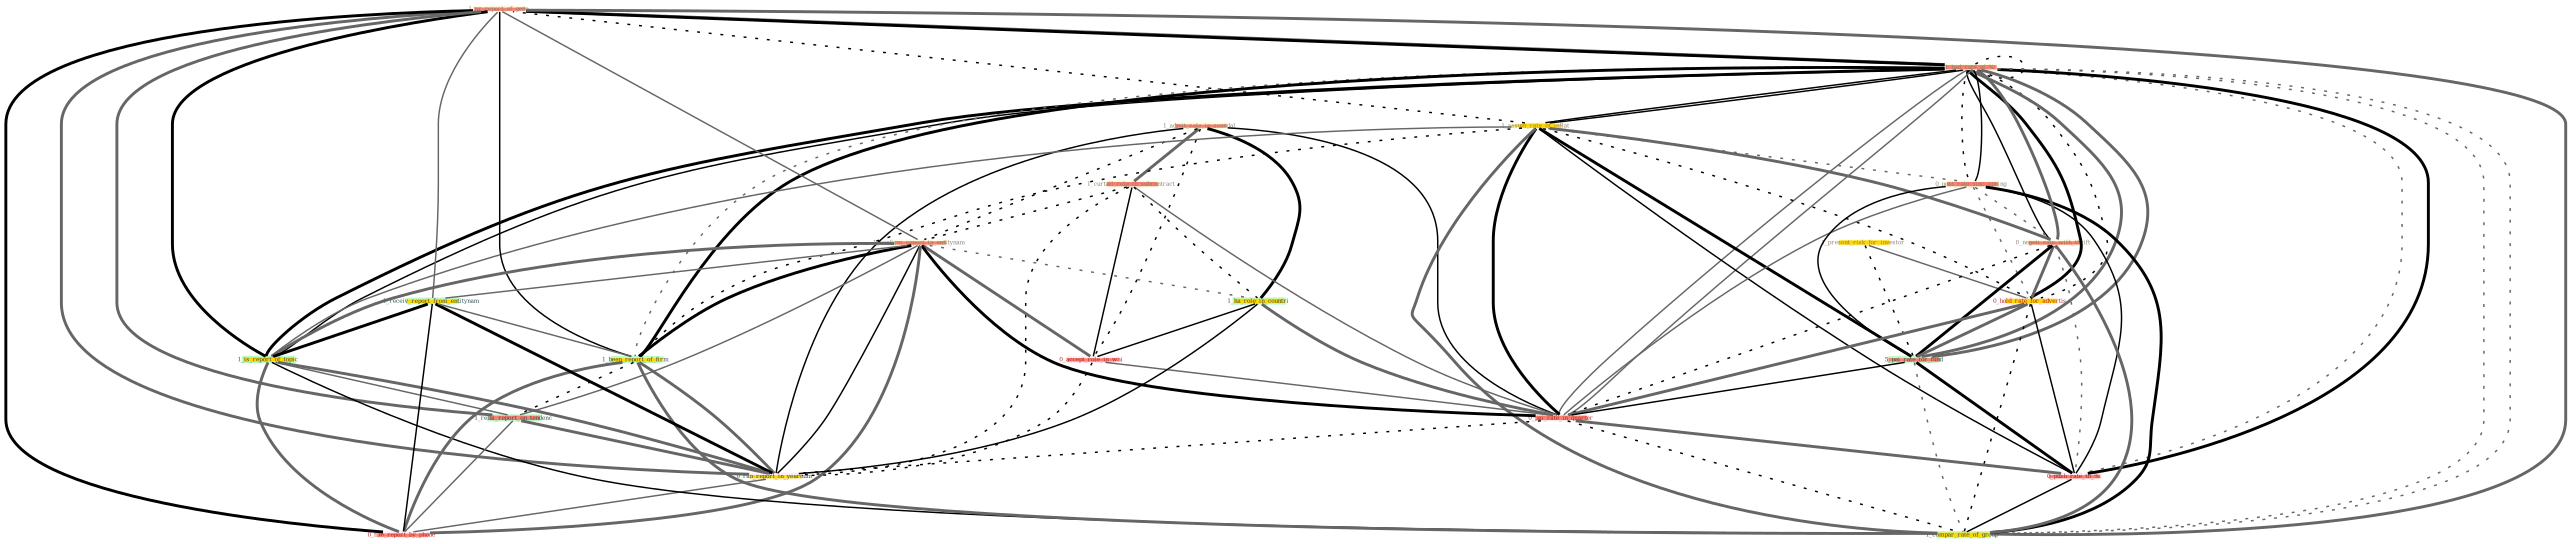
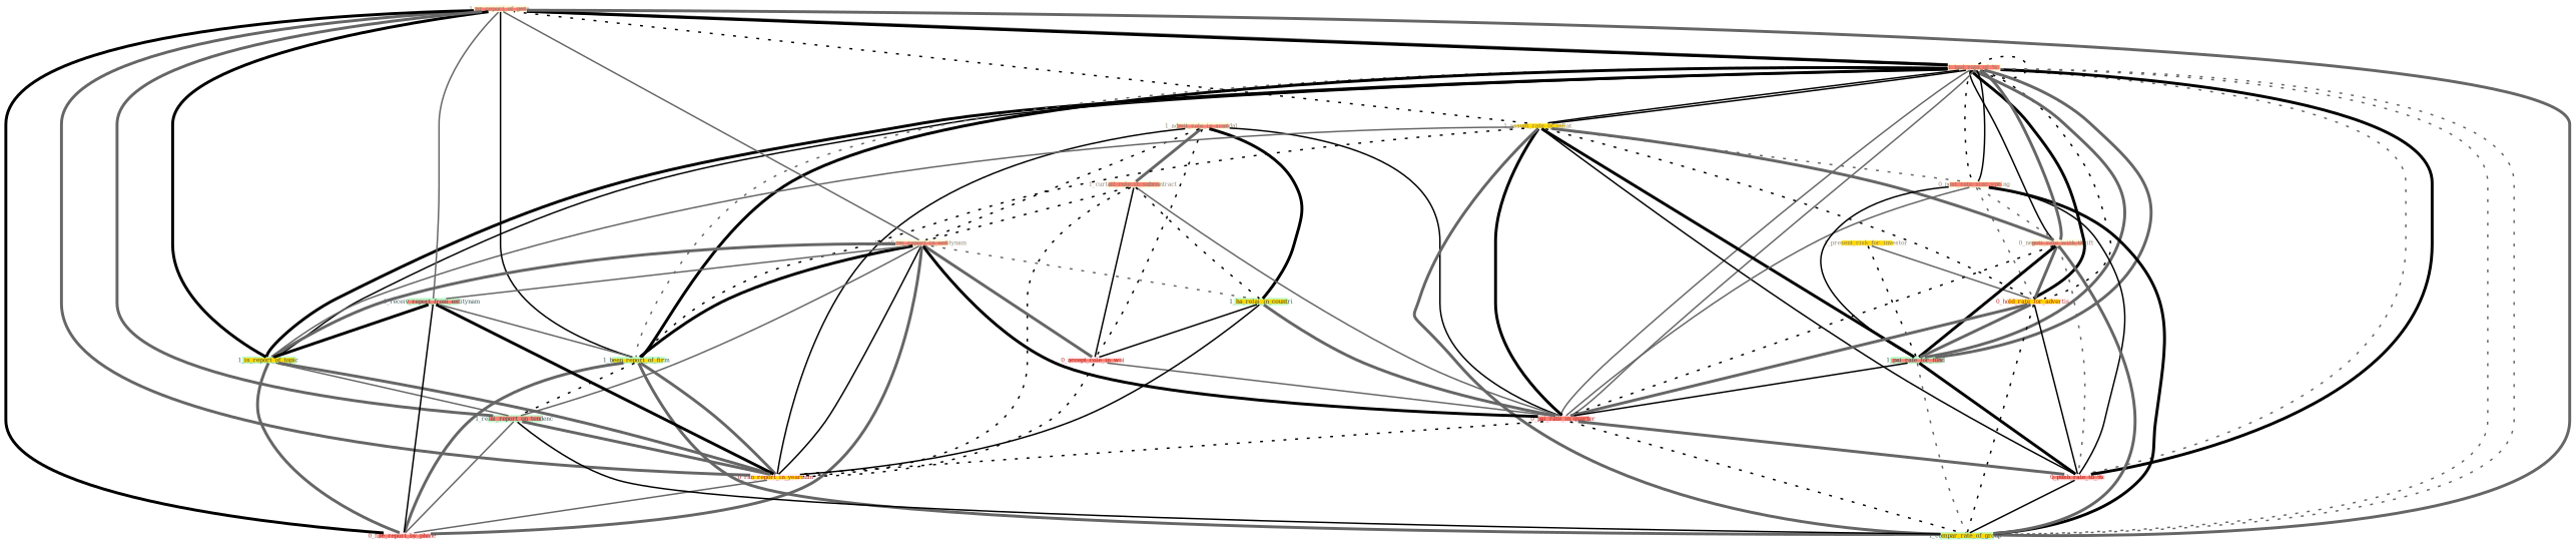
  graph {
    node [color="#ffffe0" fillcolor=salmon fixedsize=true fontcolor="#8b7d6b" fontsize=4 shape=cylinder style=filled]
    edge [color=black style=bold w=1]
    "1_admit_role_in_scandal " [height=.06 width=.5]
    "1_curtail_role_in_subcontract " [height=.06 shape=note width=.5]
    "1_had_rate_of_% " [height=.06 shape=box width=.5]
    "1_present_risk_for_investor " [fillcolor=gold height=.06 shape=note width=.5]
    "1_assum_rate_of_inflat " [fillcolor=gold height=.06 shape=octagon width=.5]
    "1_ar_report_of_gene " [height=.06 width=.5]
    "0_post_rate_sinc_spring " [height=.06 shape=note width=.5]
    "0_negoti_rate_with_thrift " [height=.06 width=.5]
    "1_confirm_report_in_entitynam " [height=.06 width=.5]
    "0_hold_rate_for_advertis " [color="#fff0f5" fillcolor=gold fontcolor="#b22222" height=.06 shape=box width=.5]
    "0_accept_role_in_wai " [color="#fff0f5" fontcolor="#b22222" height=.06 width=.5]
    "0_pai_rate_in_quarter " [color="#fff0f5" fontcolor="#b22222" height=.06 shape=note width=.5]
-   "0_ran_report_in_yearnum " [color="#fff0f5" fillcolor=gold fontcolor="#2f4f4f" height=.06 width=.5]
+   "0_ran_report_in_yearnum " [color="#fff0f5" fillcolor=gold fontcolor="#b22222" height=.06 width=.5]
    "0_push_rate_to_% " [color="#fff0f5" fontcolor="#b22222" height=.06 width=.5]
    "0_file_report_by_phone " [color="#fff0f5" fontcolor="#b22222" height=.06 width=.5]
-   "1_ha_role_in_countri " [color="#BDFCC9" fillcolor=gold fontcolor="#2f4f4f" height=.06 shape=note width=.5]
+   "1_ha_role_in_countri " [color="#BDFCC9" fillcolor=gold fontcolor="#2f4f4f" height=.06 shape=note width=.5 label="1_ha_relai_in_countri"]
    "1_is_report_of_topic " [color="#BDFCC9" fillcolor=gold fontcolor="#2f4f4f" height=.06 shape=note width=.5]
    "1_been_report_of_firm " [color="#BDFCC9" fillcolor=gold fontcolor="#2f4f4f" height=.06 width=.5]
-   "1_pai_rate_for_fund " [color="#BDFCC9" fontcolor="#2f4f4f" height=.06 width=.5 label="5_pai_rate_for_fund"]
+   "1_pai_rate_for_fund " [color="#BDFCC9" fontcolor="#2f4f4f" height=.06 width=.5]
    "1_compar_rate_of_group " [color="#BDFCC9" fillcolor=gold fontcolor="#2f4f4f" height=.06 shape=box width=.5]
-   "1_receiv_report_from_entitynam " [color="#BDFCC9" fillcolor=gold fontcolor="#2f4f4f" height=.06 width=.5]
+   "1_receiv_report_from_entitynam " [color="#BDFCC9" fontcolor="#2f4f4f" height=.06 width=.5]
    "1_relai_report_on_tendenc " [color="#BDFCC9" fontcolor="#2f4f4f" height=.06 shape=box width=.5]
    subgraph sub_1 {
      "1_admit_role_in_scandal "
      "1_curtail_role_in_subcontract "
      "1_had_rate_of_% "
      "1_present_risk_for_investor "
      "1_assum_rate_of_inflat "
      "1_ar_report_of_gene "
      "0_post_rate_sinc_spring "
      "0_negoti_rate_with_thrift "
      "1_confirm_report_in_entitynam "
    }
    subgraph sub_2 {
      "0_hold_rate_for_advertis "
      "0_accept_role_in_wai "
      "0_pai_rate_in_quarter "
      "0_ran_report_in_yearnum "
      "0_push_rate_to_% "
      "0_file_report_by_phone "
    }
    "1_admit_role_in_scandal " -- "1_curtail_role_in_subcontract " [color=gray40 w=2]
    "1_admit_role_in_scandal " -- "1_confirm_report_in_entitynam " [style=dotted]
    "1_admit_role_in_scandal " -- "0_accept_role_in_wai " [style=dotted w=2]
    "1_admit_role_in_scandal " -- "0_pai_rate_in_quarter " [style=solid]
    "1_admit_role_in_scandal " -- "0_ran_report_in_yearnum " [style=solid]
    "1_admit_role_in_scandal " -- "1_ha_role_in_countri " [w=2]
    "1_curtail_role_in_subcontract " -- "1_confirm_report_in_entitynam " [style=dotted]
    "1_curtail_role_in_subcontract " -- "0_accept_role_in_wai " [style=solid w=2]
    "1_curtail_role_in_subcontract " -- "0_pai_rate_in_quarter " [color=gray40 style=solid]
    "1_curtail_role_in_subcontract " -- "0_ran_report_in_yearnum " [style=dotted]
    "1_curtail_role_in_subcontract " -- "1_ha_role_in_countri " [style=dotted w=2]
    "1_had_rate_of_% " -- "1_had_rate_of_% " [style=dotted w=4]
    "1_had_rate_of_% " -- "1_assum_rate_of_inflat " [style=solid w=2]
    "1_had_rate_of_% " -- "1_ar_report_of_gene " [color=gray40]
    "1_had_rate_of_% " -- "0_post_rate_sinc_spring " [style=dotted]
    "1_had_rate_of_% " -- "0_negoti_rate_with_thrift " [style=solid]
    "1_had_rate_of_% " -- "0_hold_rate_for_advertis "
    "1_had_rate_of_% " -- "0_hold_rate_for_advertis " [style=dotted]
    "1_had_rate_of_% " -- "0_pai_rate_in_quarter " [color=gray40 style=solid]
    "1_had_rate_of_% " -- "0_pai_rate_in_quarter " [color=gray40 style=solid]
    "1_had_rate_of_% " -- "0_push_rate_to_% " [color=gray40 style=dotted w=2]
    "1_had_rate_of_% " -- "0_push_rate_to_% " [w=2]
    "1_had_rate_of_% " -- "1_is_report_of_topic "
    "1_had_rate_of_% " -- "1_is_report_of_topic " [style=solid]
    "1_had_rate_of_% " -- "1_been_report_of_firm " [color=gray40 style=dotted]
    "1_had_rate_of_% " -- "1_been_report_of_firm "
    "1_had_rate_of_% " -- "1_pai_rate_for_fund " [color=gray40]
    "1_had_rate_of_% " -- "1_pai_rate_for_fund " [color=gray40]
    "1_had_rate_of_% " -- "1_compar_rate_of_group " [color=gray40 style=dotted w=2]
    "1_had_rate_of_% " -- "1_compar_rate_of_group " [color=gray40 style=dotted w=2]
    "1_present_risk_for_investor " -- "0_hold_rate_for_advertis " [color=gray40 style=solid]
    "1_present_risk_for_investor " -- "1_pai_rate_for_fund " [style=dotted]
    "1_assum_rate_of_inflat " -- "1_had_rate_of_% " [style=solid w=2]
    "1_assum_rate_of_inflat " -- "1_ar_report_of_gene " [style=dotted]
    "1_assum_rate_of_inflat " -- "0_post_rate_sinc_spring " [color=gray40 style=dotted]
    "1_assum_rate_of_inflat " -- "0_negoti_rate_with_thrift " [color=gray40]
    "1_assum_rate_of_inflat " -- "0_hold_rate_for_advertis " [style=dotted]
    "1_assum_rate_of_inflat " -- "0_pai_rate_in_quarter "
    "1_assum_rate_of_inflat " -- "0_push_rate_to_% " [style=solid]
    "1_assum_rate_of_inflat " -- "1_is_report_of_topic " [color=gray40 style=solid]
    "1_assum_rate_of_inflat " -- "1_been_report_of_firm " [style=dotted]
    "1_assum_rate_of_inflat " -- "1_pai_rate_for_fund "
    "1_assum_rate_of_inflat " -- "1_compar_rate_of_group " [color=gray40 w=2]
    "1_ar_report_of_gene " -- "1_had_rate_of_% "
    "1_ar_report_of_gene " -- "1_confirm_report_in_entitynam " [color=gray40 style=solid]
    "1_ar_report_of_gene " -- "0_ran_report_in_yearnum " [color=gray40]
    "1_ar_report_of_gene " -- "0_file_report_by_phone "
    "1_ar_report_of_gene " -- "1_is_report_of_topic " [w=2]
    "1_ar_report_of_gene " -- "1_been_report_of_firm " [style=solid w=2]
    "1_ar_report_of_gene " -- "1_compar_rate_of_group " [color=gray40]
    "1_ar_report_of_gene " -- "1_receiv_report_from_entitynam " [color=gray40 style=solid]
    "1_ar_report_of_gene " -- "1_relai_report_on_tendenc " [color=gray40]
    "0_post_rate_sinc_spring " -- "1_had_rate_of_% " [style=solid]
    "0_post_rate_sinc_spring " -- "0_negoti_rate_with_thrift " [color=gray40 style=dotted]
    "0_post_rate_sinc_spring " -- "0_hold_rate_for_advertis " [color=gray40 style=dotted]
    "0_post_rate_sinc_spring " -- "0_pai_rate_in_quarter " [color=gray40 style=solid]
    "0_post_rate_sinc_spring " -- "0_push_rate_to_% " [style=solid]
    "0_post_rate_sinc_spring " -- "1_pai_rate_for_fund " [style=solid]
    "0_post_rate_sinc_spring " -- "1_compar_rate_of_group "
    "0_negoti_rate_with_thrift " -- "1_had_rate_of_% " [color=gray40]
    "0_negoti_rate_with_thrift " -- "0_hold_rate_for_advertis " [color=gray40]
    "0_negoti_rate_with_thrift " -- "0_pai_rate_in_quarter " [style=dotted]
    "0_negoti_rate_with_thrift " -- "0_push_rate_to_% " [color=gray40 style=dotted]
    "0_negoti_rate_with_thrift " -- "1_pai_rate_for_fund "
    "0_negoti_rate_with_thrift " -- "1_compar_rate_of_group " [color=gray40]
    "1_confirm_report_in_entitynam " -- "0_accept_role_in_wai " [color=gray40]
    "1_confirm_report_in_entitynam " -- "0_pai_rate_in_quarter "
    "1_confirm_report_in_entitynam " -- "0_ran_report_in_yearnum " [style=solid w=2]
    "1_confirm_report_in_entitynam " -- "0_file_report_by_phone " [color=gray40]
    "1_confirm_report_in_entitynam " -- "1_ha_role_in_countri " [color=gray40 style=dotted]
    "1_confirm_report_in_entitynam " -- "1_is_report_of_topic " [color=gray40]
    "1_confirm_report_in_entitynam " -- "1_been_report_of_firm "
    "1_confirm_report_in_entitynam " -- "1_receiv_report_from_entitynam " [color=gray40 style=solid w=2]
    "1_confirm_report_in_entitynam " -- "1_relai_report_on_tendenc " [color=gray40 style=solid]
    "0_hold_rate_for_advertis " -- "0_pai_rate_in_quarter " [color=gray40]
    "0_hold_rate_for_advertis " -- "0_push_rate_to_% " [style=solid]
    "0_hold_rate_for_advertis " -- "1_pai_rate_for_fund " [color=gray40 w=2]
    "0_hold_rate_for_advertis " -- "1_compar_rate_of_group " [style=dotted]
    "0_accept_role_in_wai " -- "0_pai_rate_in_quarter " [color=gray40 style=solid]
    "0_accept_role_in_wai " -- "0_ran_report_in_yearnum " [style=dotted]
    "0_pai_rate_in_quarter " -- "0_ran_report_in_yearnum " [style=dotted]
    "0_pai_rate_in_quarter " -- "0_push_rate_to_% " [color=gray40]
    "0_pai_rate_in_quarter " -- "1_compar_rate_of_group " [style=dotted]
    "0_ran_report_in_yearnum " -- "0_file_report_by_phone " [color=gray40 style=solid]
    "0_push_rate_to_% " -- "1_compar_rate_of_group " [style=solid]
    "1_ha_role_in_countri " -- "0_accept_role_in_wai " [style=solid w=2]
    "1_ha_role_in_countri " -- "0_pai_rate_in_quarter " [color=gray40]
    "1_ha_role_in_countri " -- "0_ran_report_in_yearnum " [style=solid]
    "1_is_report_of_topic " -- "0_ran_report_in_yearnum " [color=gray40]
    "1_is_report_of_topic " -- "0_file_report_by_phone " [color=gray40]
-   "1_is_report_of_topic " -- "1_compar_rate_of_group " [style=solid]
+   "1_relai_report_on_tendenc " -- "1_compar_rate_of_group " [style=solid]
    "1_is_report_of_topic " -- "1_relai_report_on_tendenc " [color=gray40 style=solid]
    "1_been_report_of_firm " -- "0_ran_report_in_yearnum " [color=gray40]
    "1_been_report_of_firm " -- "0_file_report_by_phone " [color=gray40]
    "1_been_report_of_firm " -- "1_compar_rate_of_group " [color=gray40]
    "1_been_report_of_firm " -- "1_relai_report_on_tendenc " [style=dotted]
    "1_pai_rate_for_fund " -- "0_pai_rate_in_quarter " [style=solid w=2]
    "1_pai_rate_for_fund " -- "0_push_rate_to_% "
    "1_pai_rate_for_fund " -- "1_compar_rate_of_group " [color=gray40 style=dotted]
    "1_receiv_report_from_entitynam " -- "0_ran_report_in_yearnum "
    "1_receiv_report_from_entitynam " -- "0_file_report_by_phone " [style=solid]
    "1_receiv_report_from_entitynam " -- "1_is_report_of_topic "
    "1_receiv_report_from_entitynam " -- "1_been_report_of_firm " [color=gray40 style=solid]
    "1_relai_report_on_tendenc " -- "0_ran_report_in_yearnum " [color=gray40]
    "1_relai_report_on_tendenc " -- "0_file_report_by_phone " [color=gray40 style=solid]
  }
